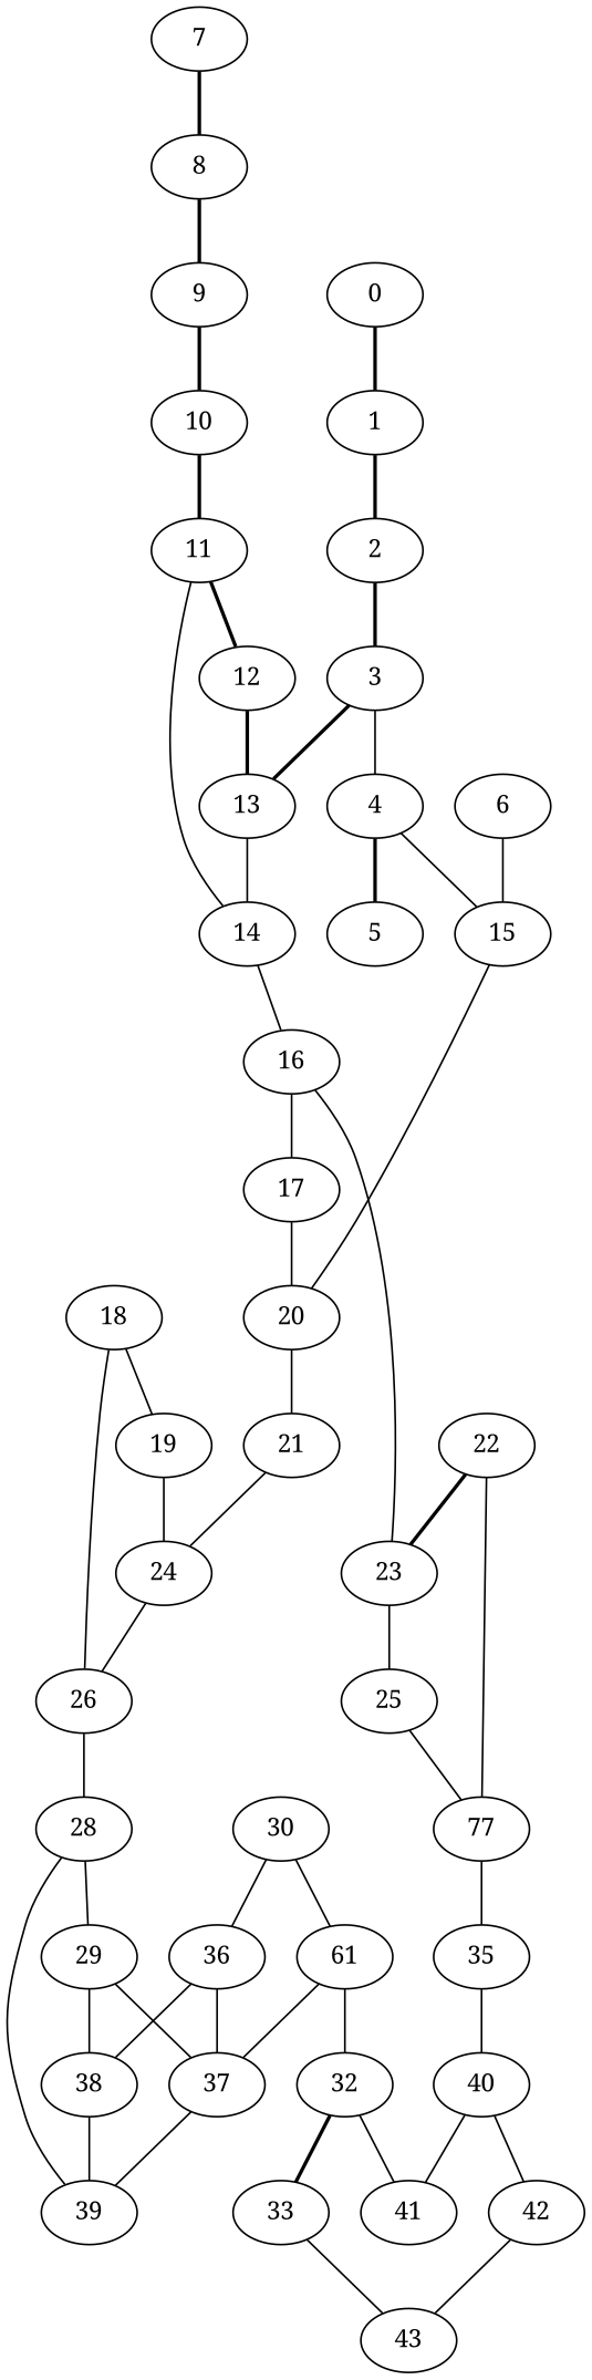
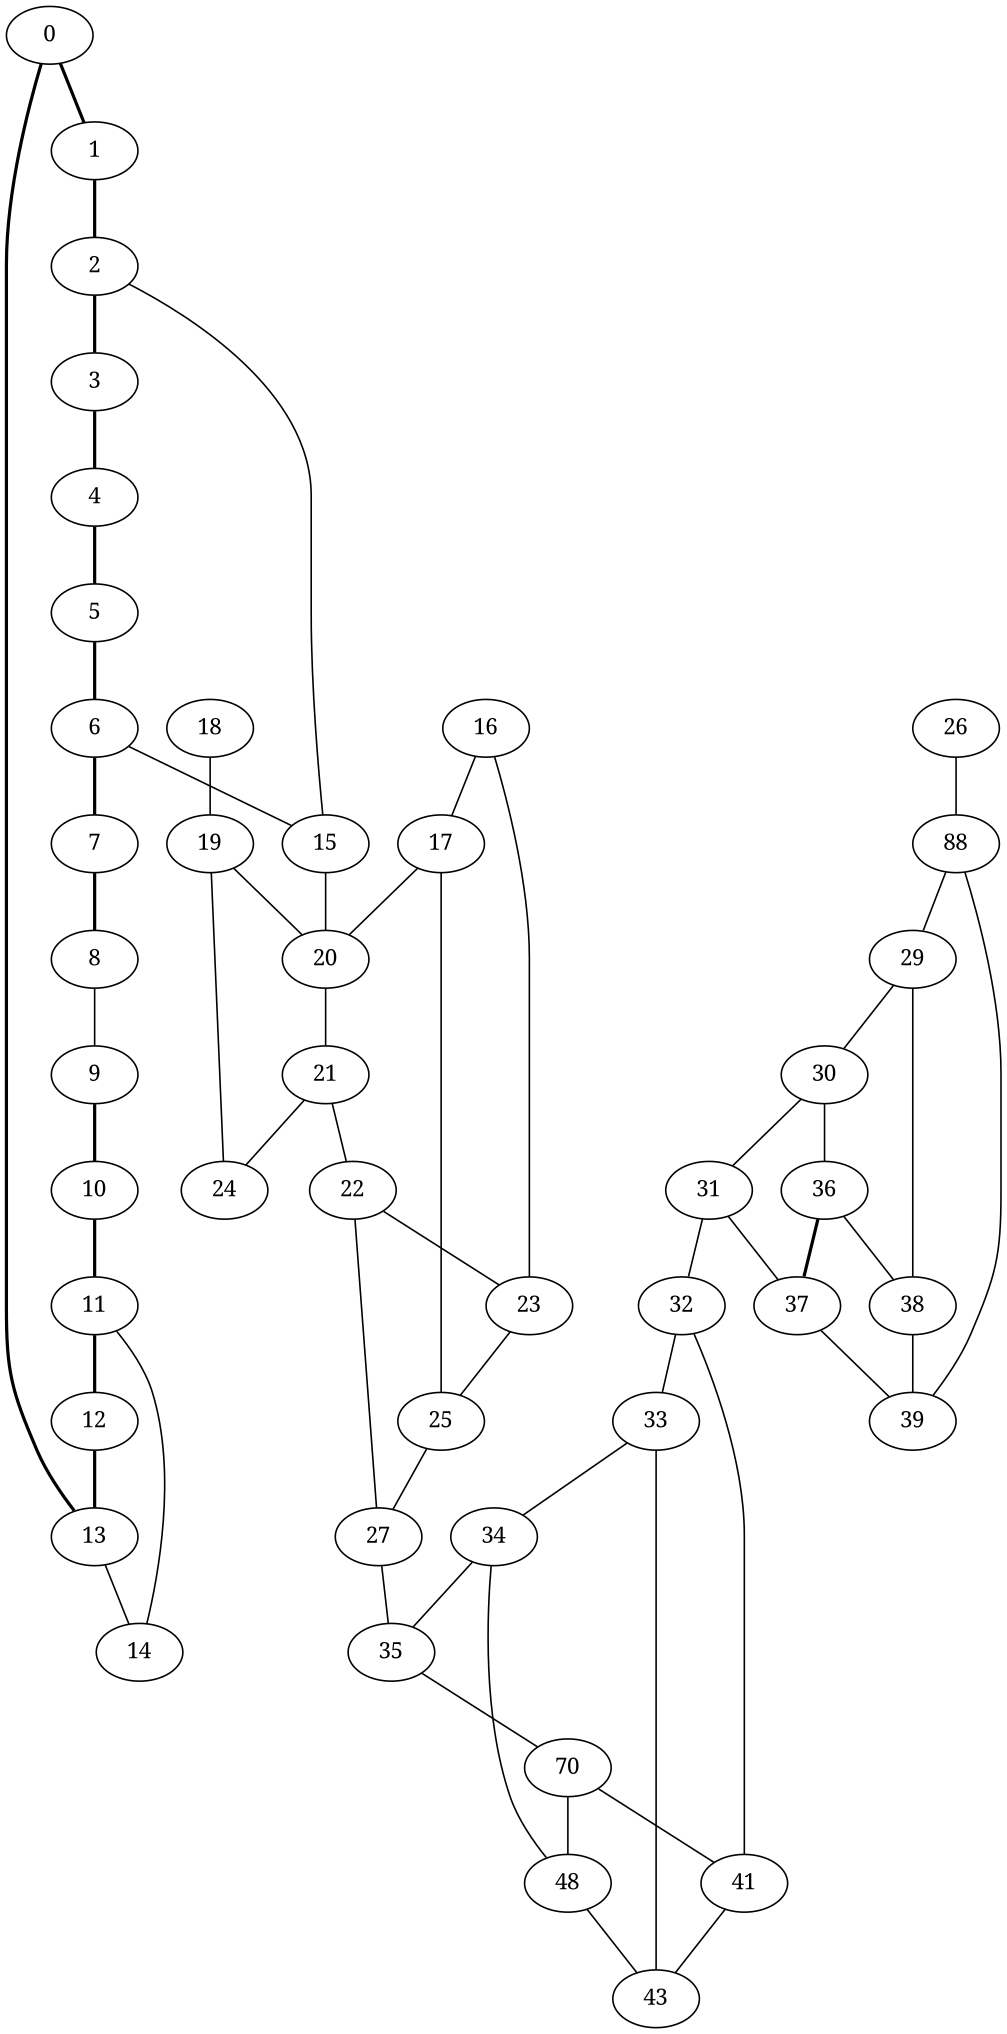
  graph {
    fontname="Noto Serif"
    node [fontname="Noto Serif"]
    edge [fontname="Noto Serif"]
    0
    1
    13
    2
    14
    3
    16
    4
    5
    15
    6
    20
    7
    21
    8
    9
    10
    11
    12
    17
    23
    25
    24
    22
    18
    19
    26
-   27 [label=77]
-   28
+   27
+   28 [label=88]
    35
    29
    39
-   40
+   40 [label=70]
    30
    38
    41
-   42
-   31 [label=61]
+   42 [label=48]
+   31
    36
    32
    37
    33
+   34
    43
    0 -- 1 [style=bold]
-   3 -- 13 [style=bold]
+   0 -- 13 [style=bold]
    1 -- 2 [style=bold]
    13 -- 14
    2 -- 3 [style=bold]
-   14 -- 16
-   3 -- 4 [style=solid]
+   3 -- 4 [style=bold]
    16 -- 17
    16 -- 23
    4 -- 5 [style=bold]
-   4 -- 15
+   2 -- 15
+   5 -- 6 [style=bold]
    15 -- 20
    6 -- 15
+   6 -- 7 [style=bold]
    20 -- 21
    7 -- 8 [style=bold]
    21 -- 24
-   8 -- 9 [style=bold]
+   21 -- 22
+   8 -- 9 [style=solid]
    9 -- 10 [style=bold]
    10 -- 11 [style=bold]
    11 -- 14
    11 -- 12 [style=bold]
    12 -- 13 [style=bold]
    17 -- 20
+   17 -- 25
    23 -- 25
    25 -- 27
-   24 -- 26
-   22 -- 23 [style=bold]
+   22 -- 23
    22 -- 27
    18 -- 19
-   18 -- 26
+   19 -- 20
    19 -- 24
    26 -- 28
    27 -- 35
    28 -- 29
    28 -- 39
    35 -- 40
-   29 -- 37
+   29 -- 30
    29 -- 38
    40 -- 41
    40 -- 42
    30 -- 31
    30 -- 36
    38 -- 39
+   41 -- 43
    42 -- 43
    31 -- 32
    31 -- 37
    36 -- 38
-   36 -- 37
+   36 -- 37 [style=bold]
    32 -- 41
-   32 -- 33 [style=bold]
+   32 -- 33
    37 -- 39
+   33 -- 34
    33 -- 43
+   34 -- 35
+   34 -- 42
  }
